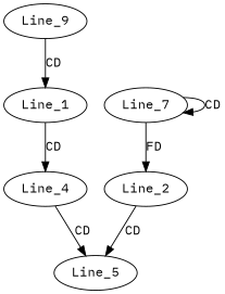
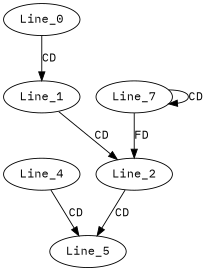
  digraph {
    fontname="IBM Plex Mono"
    node [fontname="IBM Plex Mono"]
    edge [fontname="IBM Plex Mono"]
-   Line_0 [label=Line_9]
+   Line_0
    Line_1
    Line_2
    Line_5
    Line_7
    Line_4
    Line_0 -> Line_1 [label=CD]
-   Line_1 -> Line_4 [label=CD]
+   Line_1 -> Line_2 [label=CD]
    Line_2 -> Line_5 [label=CD]
    Line_7 -> Line_2 [label=FD]
    Line_7 -> Line_7 [label=CD]
    Line_4 -> Line_5 [label=CD]
  }
